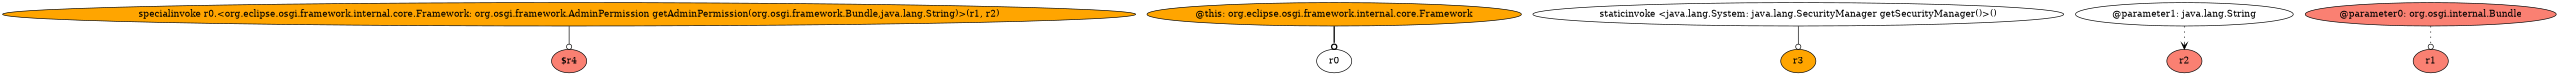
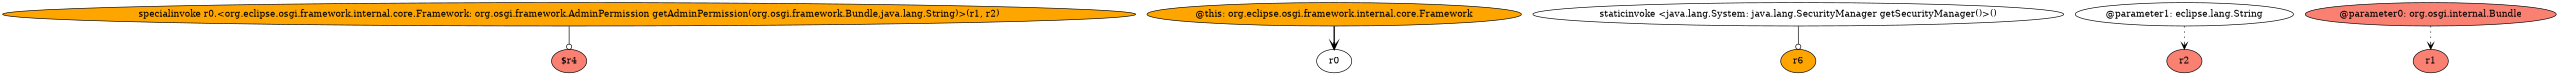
  digraph {
    node [fillcolor=salmon style=filled]
    edge [arrowhead=odot style=solid]
    n1 [fillcolor=orange label="specialinvoke r0.<org.eclipse.osgi.framework.internal.core.Framework: org.osgi.framework.AdminPermission getAdminPermission(org.osgi.framework.Bundle,java.lang.String)>(r1, r2)"]
    n2 [label="$r4"]
    n3 [fillcolor=orange label="@this: org.eclipse.osgi.framework.internal.core.Framework"]
    n4 [fillcolor=white label=r0]
    n5 [fillcolor=white label="staticinvoke <java.lang.System: java.lang.SecurityManager getSecurityManager()>()"]
-   n6 [fillcolor=orange label=r3]
-   n7 [fillcolor=white label="@parameter1: java.lang.String"]
+   n6 [fillcolor=orange label=r6]
+   n7 [fillcolor=white label="@parameter1: eclipse.lang.String"]
    n8 [label=r2]
    n9 [label="@parameter0: org.osgi.internal.Bundle"]
    n10 [label=r1]
    n1 -> n2
-   n3 -> n4 [style=bold]
+   n3 -> n4 [arrowhead=vee style=bold]
    n5 -> n6
    n7 -> n8 [arrowhead=vee style=dotted]
-   n9 -> n10 [style=dotted]
+   n9 -> n10 [arrowhead=vee style=dotted]
  }
